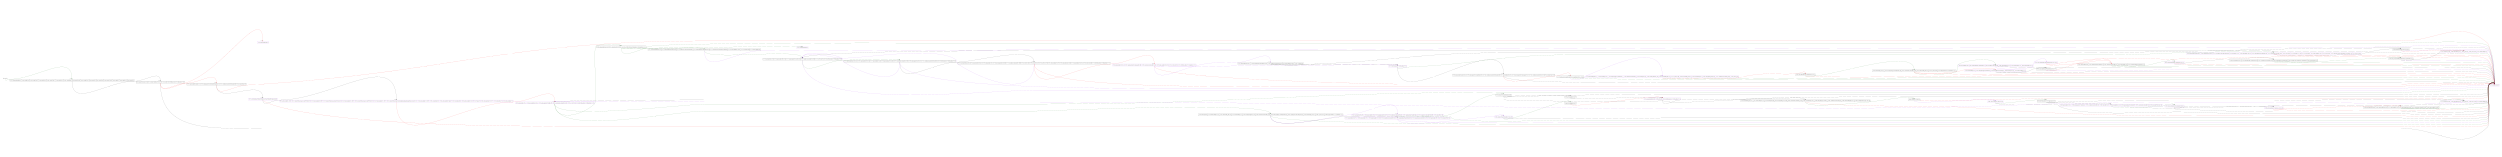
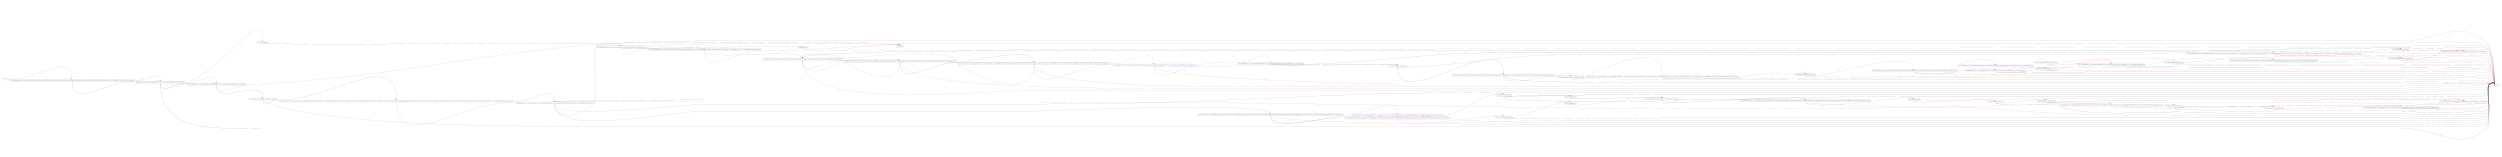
  digraph {
    fontname=Ubuntu
    rankdir=LR
    node [color=black fontname=Ubuntu shape=record]
    edge [color=black fontname=Ubuntu headport=n tailport=s]
    BB_entry786 [color=purple shape=none]
    n2 [label="{41591: constant[undefined,v1]|41592: vardecl['_82e']|41593: vardecl['_82f']|41594: vardecl['_830']|41595: vardecl['_831']|41596: vardecl['_832']|41597: vardecl['base']|41598: vardecl['_834']|41599: vardecl['_835']|41600: vardecl['i']|41601: vardecl['src']|41602: vardecl['_838']|41603: vardecl['i']|41604: vardecl['uri']|41605: vardecl['s']}"]
    n3 [label="{41606: typeof['document',v3]|41607: constant[\"undefined\",v4]|41608: ==[v3,v4,v2]|41609: if[v2](true-block:11103,false-block:11104)}"]
    n4 [color=purple label="{41610: constant[undefined,v1]}"]
    n5 [label="{41611: read-variable['document',v7,-]|41612: read-property[v7,'getElementsByTagName',-]|41613: \<variable-non-null-undef\>['document']|41614: constant[\"script\",v8]}"]
    n6 [color=purple label="{41833: exceptional-return}"]
+   n7 [label="{41832: return[v1]}"]
    n8 [color=purple label="{41615: call-document.getElementsByTagName [v7,'getElementsByTagName',v8,v5]}"]
    n9 [color=purple label="{41616: write-variable[v5,'_82e']*|41617: constant[\"http://www.w3.org/1999/xhtml\",v9]|41618: write-variable[v9,'_82f']*|41619: constant[\"http://www.w3.org/2000/svg\",v10]|41620: write-variable[v10,'_830']*|41621: constant[\"http://www.w3.org/1999/xlink\",v11]|41622: write-variable[v11,'_831']*|41623: constant[\"http://www.mozilla.org/keymaster/gatekeeper/there.is.only.xul\",v12]|41624: write-variable[v12,'_832']*|41625: constant[null,v13]|41626: write-variable[v13,'base']*|41627: constant[null,v14]|41628: write-variable[v14,'_834']*|41629: new[v15]|41630: write-variable[v15,'_835']*|41631: constant[0.0,v17]|41632: write-variable[v17,'i']}"]
    n10 [color=purple label="{41633: read-variable['i',v18,-]|41634: read-variable['_82e',v20,-]|41635: read-property[v20,'length',v19]|41636: \<variable-non-null-undef\>['_82e']|41637: \<[v18,v19,v16]|41638: if[v16](true-block:11108,false-block:11109)}"]
    n11 [label="{41639: constant[null,v21]|41640: write-variable[v21,'src']*|41641: read-variable['_82e',v24,-]|41642: read-variable['i',v25,-]|41643: read-property[v24,v25,v23]|41644: \<variable-non-null-undef\>['_82e']|41645: read-property[v23,'namespaceURI',v22]|41646: \<property-non-null-undef\>[v24,v25]|41647: read-variable['_830',v26,-]|41648: ==[v22,v26,v27]|41649: if[v27](true-block:11111,false-block:11114)}"]
    n12 [label="{41650: read-variable['base',v22,-]|41651: constant[null,v23]|41652: ===[v22,v23,v21]|41653: if[v21](true-block:11126,false-block:11127)}"]
    n13 [color=purple label="{41657: read-variable['_82e',v31,-]|41658: read-variable['i',v32,-]|41659: read-property[v31,v32,v30]|41660: \<variable-non-null-undef\>['_82e']|41661: read-property[v30,'getAttributeNS',-]|41662: \<property-non-null-undef\>[v31,v32]|41663: read-variable['_831',v33,-]|41664: constant[\"href\",v34]}"]
    n14 [color=purple label="{41667: read-variable['_82e',v38,-]|41668: read-variable['i',v39,-]|41669: read-property[v38,v39,v37]|41670: \<variable-non-null-undef\>['_82e']|41671: read-property[v37,'getAttribute',-]|41672: \<property-non-null-undef\>[v38,v39]|41673: constant[\"src\",v40]}"]
    n15 [color=purple label="{41710: constant[undefined,v1]}"]
    n16 [label="{41711: read-variable['MochiKit',v26,-]|41712: read-property[v26,'MochiKit',v25]|41713: \<variable-non-null-undef\>['MochiKit']|41714: read-property[v25,'SUBMODULES',v24]|41715: \<property-non-null-undef\>[v26,'MochiKit']|41716: write-variable[v24,'_838']*|41717: constant[0.0,v28]|41718: write-variable[v28,'i']*}"]
    n17 [color=purple label="{41665: call-null [v30,'getAttributeNS',v33,v34,v28]}"]
    n18 [label="{41674: call-null [v37,'getAttribute',v40,v35]}"]
    n19 [label="{41719: read-variable['i',v29,-]|41720: read-variable['_838',v31,-]|41721: read-property[v31,'length',v30]|41722: \<variable-non-null-undef\>['_838']|41723: \<[v29,v30,v27]|41724: if[v27](true-block:11129,false-block:11150)}"]
    n20 [label="{41666: write-variable[v28,'src']*}"]
    n21 [label="{41675: write-variable[v35,'src']*}"]
    n22 [label="{41725: read-variable['MochiKit',v33,-]|41726: read-variable['_838',v35,-]|41727: read-variable['i',v36,-]|41728: read-property[v35,v36,v34]|41729: \<variable-non-null-undef\>['_838']|41730: read-property[v33,v34,v32]|41731: \<variable-non-null-undef\>['MochiKit']|41732: if[v32](true-block:11128,false-block:11130)}"]
    n23 [color=purple label="{41654: read-variable['src',v29,-]|41655: ![v29,v28]|41656: if[v28](true-block:11107,false-block:11117)}"]
    n24 [label="{41676: read-variable['_835',v31,-]|41677: read-variable['src',v32,-]|41678: constant[true,v30]|41679: write-property[v31,v32,v30]|41680: \<variable-non-null-undef\>['_835']*|41681: read-variable['src',v35,-]|41682: read-property[v35,'match',-]|41683: \<variable-non-null-undef\>['src']|41684: read-variable['RegExp',v37,-]|41685: constant[\"MochiKit.js(\\\\?.*)?$\",v38]}"]
    n25 [label="{41686: construct [-,v37,v38,v36]}"]
    n26 [color=purple label="{41687: call-src.match [v35,'match',v36,v33]}"]
    n27 [label="{41688: if[v33](true-block:11121,false-block:11125)}"]
    n28 [color=purple label="{41689: read-variable['src',v41,-]|41690: read-property[v41,'substring',-]|41691: \<variable-non-null-undef\>['src']|41692: constant[0.0,v42]|41693: read-variable['src',v45,-]|41694: read-property[v45,'lastIndexOf',-]|41695: \<variable-non-null-undef\>['src']|41696: constant[\"MochiKit.js\",v46]}"]
    n29 [color=purple label="{41705: constant[1.0,v39]|41706: read-variable['i',v40,-]|41707: +[v40,v41]|41708: +[v41,v39,v42]|41709: write-variable[v42,'i']}"]
    n30 [color=purple label="{41697: call-src.lastIndexOf [v45,'lastIndexOf',v46,v43]}"]
    n31 [color=purple label="{41698: call-src.substring [v41,'substring',v42,v43,v39]}"]
    n32 [label="{41699: write-variable[v39,'base']*|41700: read-variable['_82e',v48,-]|41701: read-variable['i',v49,-]|41702: read-property[v48,v49,v47]|41703: \<variable-non-null-undef\>['_82e']|41704: write-variable[v47,'_834']*}"]
    n33 [label="{41733: read-variable['base',v40,-]|41734: read-variable['_838',v42,-]|41735: read-variable['i',v43,-]|41736: read-property[v42,v43,v41]|41737: \<variable-non-null-undef\>['_838']|41738: +[v40,v41,v38]|41739: constant[\".js\",v39]|41740: +[v38,v39,v37]|41741: write-variable[v37,'uri']*|41742: read-variable['uri',v45,-]|41743: read-variable['_835',v46,-]|41744: in[v45,v46,v44]|41745: if[v44](true-block:11128,false-block:11131)}"]
    n34 [color=purple label="{41746: read-variable['_834',v50,-]|41747: read-property[v50,'namespaceURI',v48]|41748: \<variable-non-null-undef\>['_834']|41749: read-variable['_830',v49,-]|41750: ==[v48,v49,v47]|41751: if[v47](true-block:11133,false-block:11132)}"]
    n35 [color=purple label="{41757: if[v47](true-block:11134,false-block:11135)}"]
    n36 [label="{41752: read-variable['_834',v50,-]|41753: read-property[v50,'namespaceURI',v48]|41754: \<variable-non-null-undef\>['_834']|41755: read-variable['_832',v49,-]|41756: ==[v48,v49,v47]}"]
    n37 [label="{41758: read-variable['document',v50,-]|41759: read-property[v50,'createElementNS',-]|41760: \<variable-non-null-undef\>['document']|41761: read-variable['_834',v52,-]|41762: read-property[v52,'namespaceURI',v51]|41763: \<variable-non-null-undef\>['_834']|41764: constant[\"script\",v53]}"]
    n38 [color=purple label="{41765: read-variable['document',v49,-]|41766: read-property[v49,'write',-]|41767: \<variable-non-null-undef\>['document']|41768: constant[\"\\\<\",v57]|41769: read-variable['_834',v59,-]|41770: read-property[v59,'nodeName',v58]|41771: \<variable-non-null-undef\>['_834']|41772: +[v57,v58,v55]|41773: constant[\" src=\\\"\",v56]|41774: +[v55,v56,v53]|41775: read-variable['uri',v54,-]|41776: +[v53,v54,v51]|41777: constant[\"\\\" type=\\\"text/javascript\\\"\\\>\\\</script\\\>\",v52]|41778: +[v51,v52,v50]}"]
    n39 [label="{41779: call-document.createElementNS [v50,'createElementNS',v51,v53,v48]}"]
    n40 [label="{41826: call-document.write [v49,'write',v50,-]*}"]
    n41 [color=purple label="{41780: write-variable[v48,'s']*|41781: read-variable['s',v55,-]|41782: read-property[v55,'setAttribute',-]|41783: \<variable-non-null-undef\>['s']|41784: constant[\"id\",v56]|41785: constant[\"MochiKit_\",v60]|41786: read-variable['base',v61,-]|41787: +[v60,v61,v58]|41788: read-variable['_838',v62,-]|41789: read-variable['i',v63,-]|41790: read-property[v62,v63,v59]|41791: \<variable-non-null-undef\>['_838']|41792: +[v58,v59,v57]}"]
    n42 [color=purple label="{41827: constant[1.0,v48]|41828: read-variable['i',v49,-]|41829: +[v49,v50]|41830: +[v50,v48,v51]|41831: write-variable[v51,'i']}"]
    n43 [label="{41793: call-s.setAttribute [v55,'setAttribute',v56,v57,-]*}"]
    n44 [label="{41794: read-variable['_834',v67,-]|41795: read-property[v67,'namespaceURI',v65]|41796: \<variable-non-null-undef\>['_834']|41797: read-variable['_830',v66,-]|41798: ==[v65,v66,v64]|41799: if[v64](true-block:11140,false-block:11141)}"]
    n45 [color=purple label="{41800: read-variable['s',v69,-]|41801: read-property[v69,'setAttributeNS',-]|41802: \<variable-non-null-undef\>['s']|41803: read-variable['_831',v70,-]|41804: constant[\"href\",v71]|41805: read-variable['uri',v72,-]}"]
    n46 [color=purple label="{41806: read-variable['s',v69,-]|41807: read-property[v69,'setAttribute',-]|41808: \<variable-non-null-undef\>['s']|41809: constant[\"src\",v70]|41810: read-variable['uri',v71,-]}"]
    n47 [color=purple label="{41811: call-s.setAttributeNS [v69,'setAttributeNS',v70,v71,v72,-]*}"]
    n48 [label="{41812: call-s.setAttribute [v69,'setAttribute',v70,v71,-]*}"]
    n49 [label="{41813: read-variable['s',v69,-]|41814: read-property[v69,'setAttribute',-]|41815: \<variable-non-null-undef\>['s']|41816: constant[\"type\",v70]|41817: constant[\"application/x-javascript\",v71]}"]
    n50 [color=purple label="{41818: call-s.setAttribute [v69,'setAttribute',v70,v71,-]*}"]
    n51 [label="{41819: read-variable['_834',v74,-]|41820: read-property[v74,'parentNode',v73]|41821: \<variable-non-null-undef\>['_834']|41822: read-property[v73,'appendChild',-]|41823: \<property-non-null-undef\>[v74,'parentNode']|41824: read-variable['s',v75,-]}"]
    n52 [label="{41825: call-_834.parentNode.appendChild [v73,'appendChild',v75,-]*}"]
    BB_entry786 -> n2 [color=darkgreen headlabel="    11101"]
    n2 -> n3 [headlabel="      11102"]
    n3 -> n4 [color=red headlabel="      11103"]
    n3 -> n5 [color=red headlabel="      11104"]
    n3 -> n6 [headlabel="      11151"]
+   n4 -> n7 [headlabel="      11150"]
    n5 -> n6 [color=red]
    n5 -> n8 [headlabel="      11105"]
    n8 -> n6 [color=red]
    n8 -> n9 [headlabel="      11106"]
    n9 -> n10 [color=red headlabel="      11107"]
    n10 -> n6 [color=darkgreen]
    n10 -> n11 [color=darkgreen headlabel="      11108"]
    n10 -> n12 [color=darkgreen headlabel="      11109"]
    n11 -> n6 [color=darkgreen]
    n11 -> n13 [headlabel="      11111"]
    n11 -> n14 [color=purple headlabel="      11114"]
    n12 -> n6 [color=darkgreen]
    n12 -> n15 [color=darkgreen headlabel="      11126"]
    n12 -> n16 [color=darkgreen headlabel="      11127"]
    n13 -> n6 [color=purple]
    n13 -> n17 [color=purple headlabel="      11112"]
    n14 -> n6 [color=darkgreen]
    n14 -> n18 [color=darkgreen headlabel="      11115"]
+   n15 -> n7 [color=red]
    n16 -> n6 [color=purple]
    n16 -> n19 [color=darkgreen headlabel="      11128"]
    n17 -> n6
    n17 -> n20 [color=darkgreen headlabel="      11113"]
    n18 -> n6
    n18 -> n21 [headlabel="      11116"]
    n19 -> n6 [color=purple]
+   n19 -> n7 [color=red]
    n19 -> n22 [color=darkgreen headlabel="      11129"]
    n20 -> n23 [color=red headlabel="      11110"]
    n21 -> n23
    n22 -> n6 [color=purple]
    n22 -> n19 [color=purple]
    n22 -> n33 [headlabel="      11130"]
    n23 -> n6
    n23 -> n10
    n23 -> n24 [headlabel="      11117"]
    n24 -> n6 [color=red]
    n24 -> n25 [color=darkgreen headlabel="      11118"]
    n25 -> n6 [color=red]
    n25 -> n26 [color=purple headlabel="      11119"]
    n26 -> n6
    n26 -> n27 [color=darkgreen headlabel="      11120"]
    n27 -> n28 [headlabel="      11121"]
    n27 -> n29 [headlabel="      11125"]
    n28 -> n6
    n28 -> n30 [color=darkgreen headlabel="      11122"]
    n29 -> n6 [color=darkgreen]
    n29 -> n10 [color=purple]
    n30 -> n6
    n30 -> n31 [headlabel="      11123"]
    n31 -> n6 [color=red]
    n31 -> n32 [color=red headlabel="      11124"]
    n32 -> n6 [color=darkgreen]
    n32 -> n29 [color=darkgreen]
    n33 -> n6 [color=red]
    n33 -> n19 [color=purple]
    n33 -> n34 [color=red headlabel="      11131"]
    n34 -> n6 [color=red]
    n34 -> n35 [color=purple headlabel="      11133"]
    n34 -> n36 [color=purple headlabel="      11132"]
    n35 -> n37 [headlabel="      11134"]
    n35 -> n38 [color=darkgreen headlabel="      11135"]
    n36 -> n6
    n36 -> n35
    n37 -> n6
    n37 -> n39 [color=red headlabel="      11136"]
    n38 -> n6 [color=red]
    n38 -> n40 [headlabel="      11148"]
    n39 -> n6 [color=darkgreen]
    n39 -> n41 [color=purple headlabel="      11137"]
    n40 -> n6 [color=purple]
    n40 -> n42 [color=red]
    n41 -> n6 [color=darkgreen]
    n41 -> n43 [color=red headlabel="      11138"]
    n42 -> n6 [color=darkgreen]
    n42 -> n19
    n43 -> n6 [color=red]
    n43 -> n44 [color=darkgreen headlabel="      11139"]
    n44 -> n6 [color=red]
    n44 -> n45 [color=darkgreen headlabel="      11140"]
    n44 -> n46 [color=red headlabel="      11141"]
    n45 -> n6
    n45 -> n47 [color=purple headlabel="      11142"]
    n46 -> n6
    n46 -> n48 [headlabel="      11143"]
    n47 -> n6 [color=red]
    n47 -> n49 [color=red headlabel="      11144"]
    n48 -> n6 [color=purple]
    n48 -> n49 [color=red]
    n49 -> n6 [color=darkgreen]
    n49 -> n50 [color=darkgreen headlabel="      11145"]
    n50 -> n6 [color=red]
    n50 -> n51 [headlabel="      11146"]
    n51 -> n6 [color=darkgreen]
    n51 -> n52 [color=darkgreen headlabel="      11147"]
    n52 -> n6 [color=purple]
    n52 -> n42 [headlabel="      11149"]
  }
